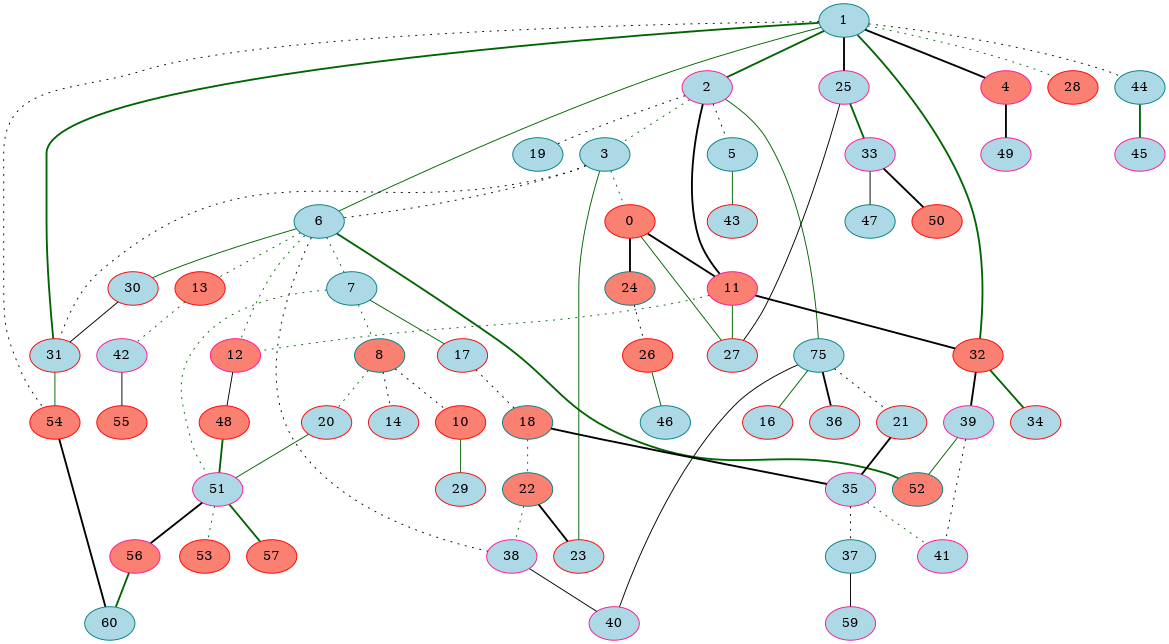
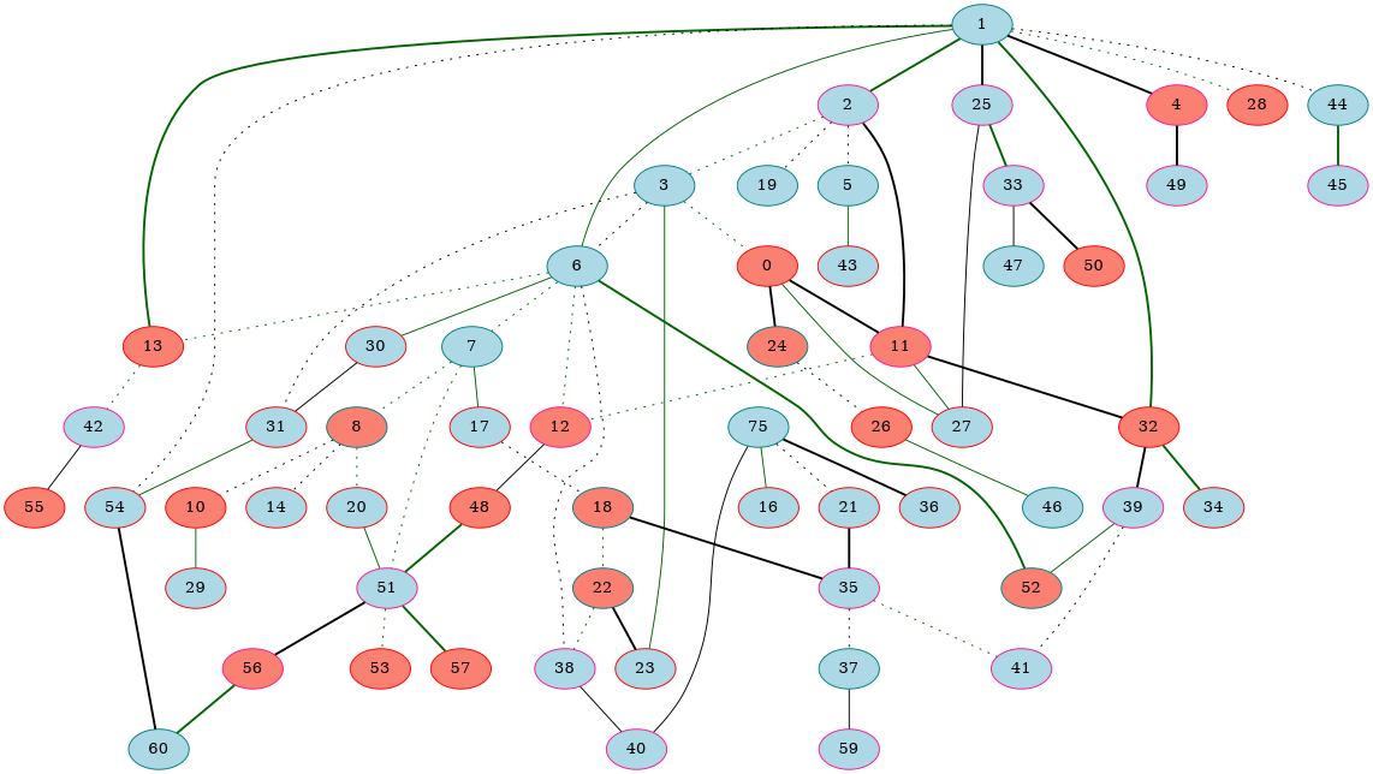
  graph {
    node [color=red fillcolor=lightblue style=filled]
    edge [color=darkgreen style=dotted]
    1 [color=teal]
    2 [color=deeppink]
    4 [color=deeppink fillcolor=salmon]
    6 [color=teal]
    13 [fillcolor=salmon]
    25 [color=deeppink]
    28 [fillcolor=salmon]
    32 [fillcolor=salmon]
    44 [color=teal]
-   54 [fillcolor=salmon]
+   54
    3 [color=teal]
    5 [color=teal]
    11 [color=deeppink fillcolor=salmon]
    n14 [color=teal label=75]
    19 [color=teal]
    49 [color=deeppink]
    7 [color=teal]
    12 [color=deeppink fillcolor=salmon]
    30
    38 [color=deeppink]
    52 [color=teal fillcolor=salmon]
    42 [color=deeppink]
    27
    33 [color=deeppink]
    34
    39 [color=deeppink]
    45 [color=deeppink]
    60 [color=teal]
    n29 [fillcolor=salmon label=0]
    23
    31
    43
    16
    21
    36
    40 [color=deeppink]
    24 [color=teal fillcolor=salmon]
    8 [color=teal fillcolor=salmon]
    17
    51 [color=deeppink]
    48 [fillcolor=salmon]
    10 [fillcolor=salmon]
    14
    20
    18 [color=teal fillcolor=salmon]
    53 [fillcolor=salmon]
    56 [color=deeppink fillcolor=salmon]
    57 [fillcolor=salmon]
    29
    26 [fillcolor=salmon]
    55 [fillcolor=salmon]
    35 [color=deeppink]
    22 [color=teal fillcolor=salmon]
    37 [color=teal]
    41 [color=deeppink]
    46 [color=teal]
    47 [color=teal]
    50 [fillcolor=salmon]
    59 [color=deeppink]
    1 -- 2 [style=bold]
    1 -- 4 [color=black style=bold]
    1 -- 6 [style=solid]
-   1 -- 31 [style=bold]
+   1 -- 13 [style=bold]
    1 -- 25 [color=black style=bold]
    1 -- 28
    1 -- 32 [style=bold]
    1 -- 44 [color=black]
    1 -- 54 [color=black]
    2 -- 3
    2 -- 5 [color=black]
    2 -- 11 [color=black style=bold]
-   2 -- n14 [style=solid]
    2 -- 19 [color=black]
    4 -- 49 [color=black style=bold]
    6 -- 13
    6 -- 7
    6 -- 12
    6 -- 30 [style=solid]
    6 -- 38 [color=black]
    6 -- 52 [style=bold]
    13 -- 42
    25 -- 27 [color=black style=solid]
    25 -- 33 [style=bold]
    32 -- 34 [style=bold]
    32 -- 39 [color=black style=bold]
    44 -- 45 [style=bold]
    54 -- 60 [color=black style=bold]
    3 -- 6 [color=black]
    3 -- n29
    3 -- 23 [style=solid]
    3 -- 31 [color=black]
    5 -- 43 [style=solid]
    11 -- 32 [color=black style=bold]
    11 -- 12
    11 -- 27 [style=solid]
    n14 -- 16 [style=solid]
    n14 -- 21 [color=black]
    n14 -- 36 [color=black style=bold]
    n14 -- 40 [color=black style=solid]
    7 -- 8
    7 -- 17 [style=solid]
    7 -- 51
    12 -- 48 [color=black style=solid]
    30 -- 31 [color=black style=solid]
    38 -- 40 [color=black style=solid]
    42 -- 55 [color=black style=solid]
    33 -- 47 [color=black style=solid]
    33 -- 50 [color=black style=bold]
    39 -- 52 [style=solid]
    39 -- 41 [color=black]
    n29 -- 11 [color=black style=bold]
    n29 -- 27 [style=solid]
    n29 -- 24 [color=black style=bold]
    31 -- 54 [style=solid]
    21 -- 35 [color=black style=bold]
    24 -- 26 [color=black]
    8 -- 10 [color=black]
    8 -- 14 [color=black]
    8 -- 20
    17 -- 18 [color=black]
    51 -- 53
    51 -- 56 [color=black style=bold]
    51 -- 57 [style=bold]
    48 -- 51 [style=bold]
    10 -- 29 [style=solid]
    20 -- 51 [style=solid]
    18 -- 35 [color=black style=bold]
    18 -- 22
    56 -- 60 [style=bold]
    26 -- 46 [style=solid]
    35 -- 37 [color=black]
    35 -- 41
    22 -- 38
    22 -- 23 [color=black style=bold]
    37 -- 59 [color=black style=solid]
  }
